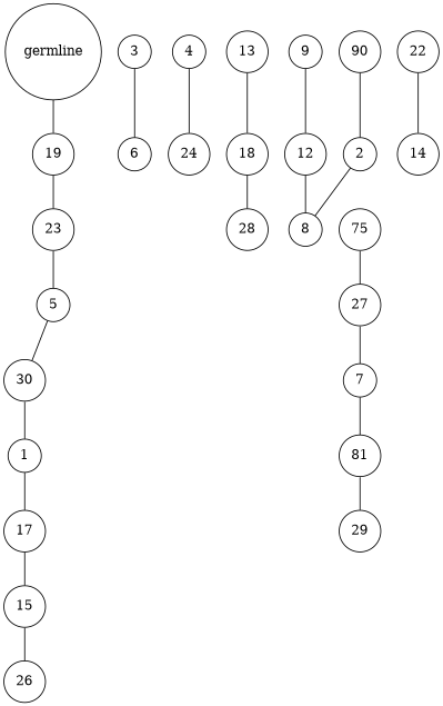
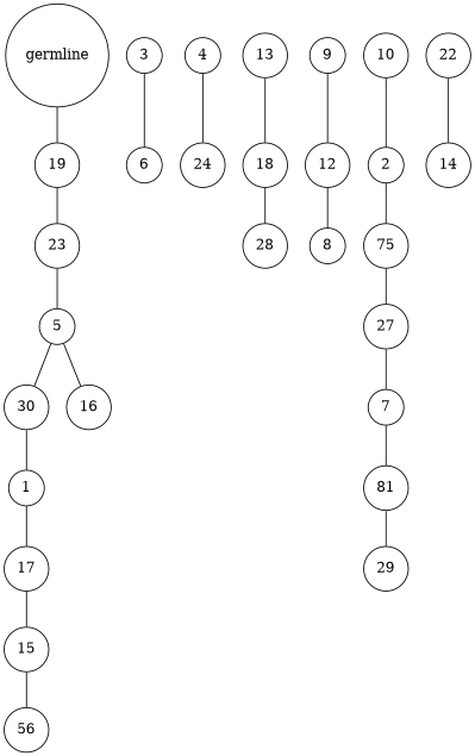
  graph {
    rankdir=UD
    splines=line
    node [shape=circle]
    n1 [label=germline]
    n2 [label=19]
    n3 [label=23]
    n4 [label=5]
    n5 [label=30]
+   n6 [label=16]
    n7 [label=1]
    n8 [label=3]
    n9 [label=6]
    n10 [label=17]
    n11 [label=15]
-   n12 [label=26]
+   n12 [label=56]
    n13 [label=4]
    n14 [label=24]
    n15 [label=13]
    n16 [label=18]
    n17 [label=28]
    n18 [label=9]
    n19 [label=12]
    n20 [label=8]
-   n21 [label=90]
+   n21 [label=10]
    n22 [label=2]
    n23 [label=75]
    n24 [label=27]
    n25 [label=7]
    n26 [label=81]
    n27 [label=29]
    n28 [label=22]
    n29 [label=14]
    n1 -- n2
    n2 -- n3
    n3 -- n4
    n4 -- n5
+   n4 -- n6
    n5 -- n7
    n7 -- n10
    n8 -- n9
    n10 -- n11
    n11 -- n12
    n13 -- n14
    n15 -- n16
    n16 -- n17
    n18 -- n19
    n19 -- n20
    n21 -- n22
-   n22 -- n20
+   n22 -- n23
    n23 -- n24
    n24 -- n25
    n25 -- n26
    n26 -- n27
    n28 -- n29
  }
